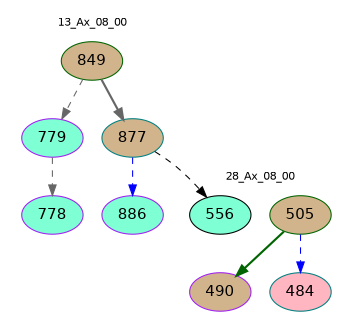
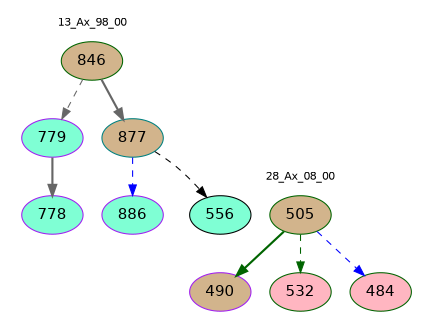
  digraph {
    fontname="DejaVu Sans"
    node [color=purple fillcolor=tan fontname="DejaVu Sans" style=filled]
    edge [color=gray40 fontname="DejaVu Sans" style=dashed]
    n1 [color=darkgreen label=505]
    n2 [label=490]
-   n4 [color=teal fillcolor=lightpink label=484]
+   n3 [color=darkgreen fillcolor=lightpink label=532]
+   n4 [color=darkgreen fillcolor=lightpink label=484]
    n5 [color=black fillcolor=aquamarine label=556]
-   n6 [color=darkgreen label=849]
+   n6 [color=darkgreen label=846]
    n7 [color=teal label=877]
    n8 [fillcolor=aquamarine label=779]
    n9 [fillcolor=aquamarine label=886]
    n10 [fillcolor=aquamarine label=778]
    subgraph cluster_1 {
      color=white
      fontsize=10
      label="28_Ax_08_00"
      n1
      n2
+     n3
      n4
      n5
    }
    subgraph cluster_2 {
      color=white
      fontsize=10
-     label="13_Ax_08_00"
+     label="13_Ax_98_00"
      n6
      n7
      n8
      n9
      n10
    }
    n1 -> n2 [color=darkgreen style=bold]
+   n1 -> n3 [color=darkgreen]
    n1 -> n4 [color=blue]
    n6 -> n7 [style=bold]
    n6 -> n8
    n7 -> n5 [color=black]
    n7 -> n9 [color=blue]
-   n8 -> n10
+   n8 -> n10 [style=bold]
  }
